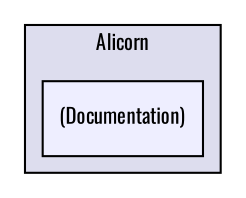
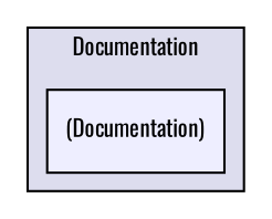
  digraph {
    compound=true
    fontname=Oswald
    n1 [fillcolor="#eeeeff" fontname=Oswald fontsize=10 label="(Documentation)" pencolor=black shape=box style=filled]
    subgraph cluster_1 {
      bgcolor="#ddddee"
      fontsize=10
-     label=Alicorn
+     label=Documentation
      pencolor=black
      n1
    }
  }
